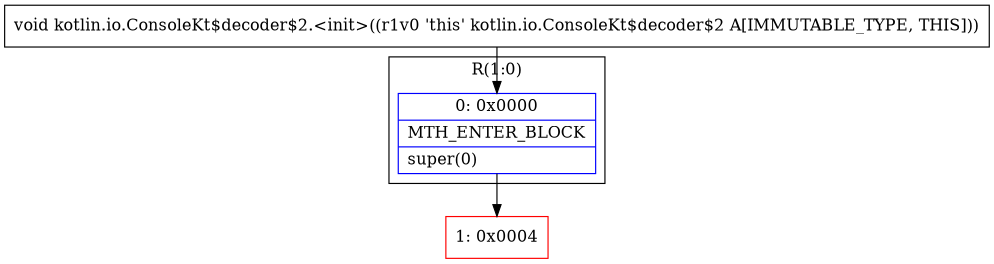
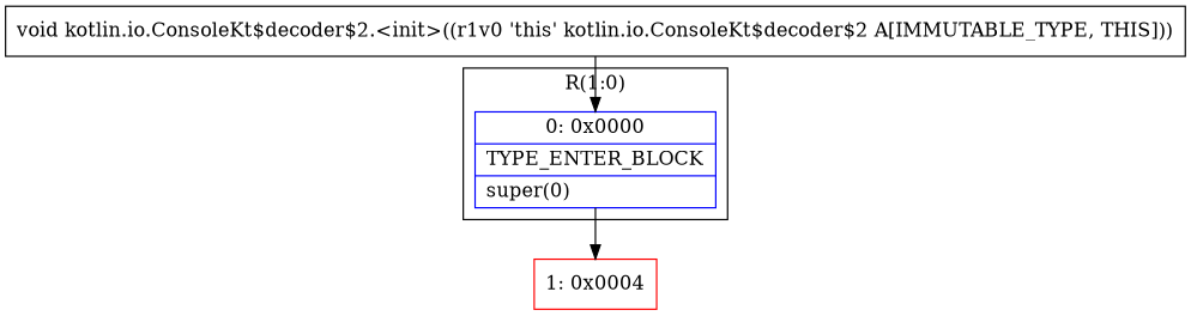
  digraph {
    node [shape=record]
-   n1 [color=blue label="{0\:\ 0x0000|MTH_ENTER_BLOCK\l|super(0)\l}"]
+   n1 [color=blue label="{0\:\ 0x0000|TYPE_ENTER_BLOCK\l|super(0)\l}"]
    n2 [color=red label="{1\:\ 0x0004}"]
    n3 [label="{void kotlin.io.ConsoleKt$decoder$2.\<init\>((r1v0 'this' kotlin.io.ConsoleKt$decoder$2 A[IMMUTABLE_TYPE, THIS])) }"]
    subgraph cluster_1 {
      label="R(1:0)"
      n1
    }
    n1 -> n2
    n3 -> n1
  }
